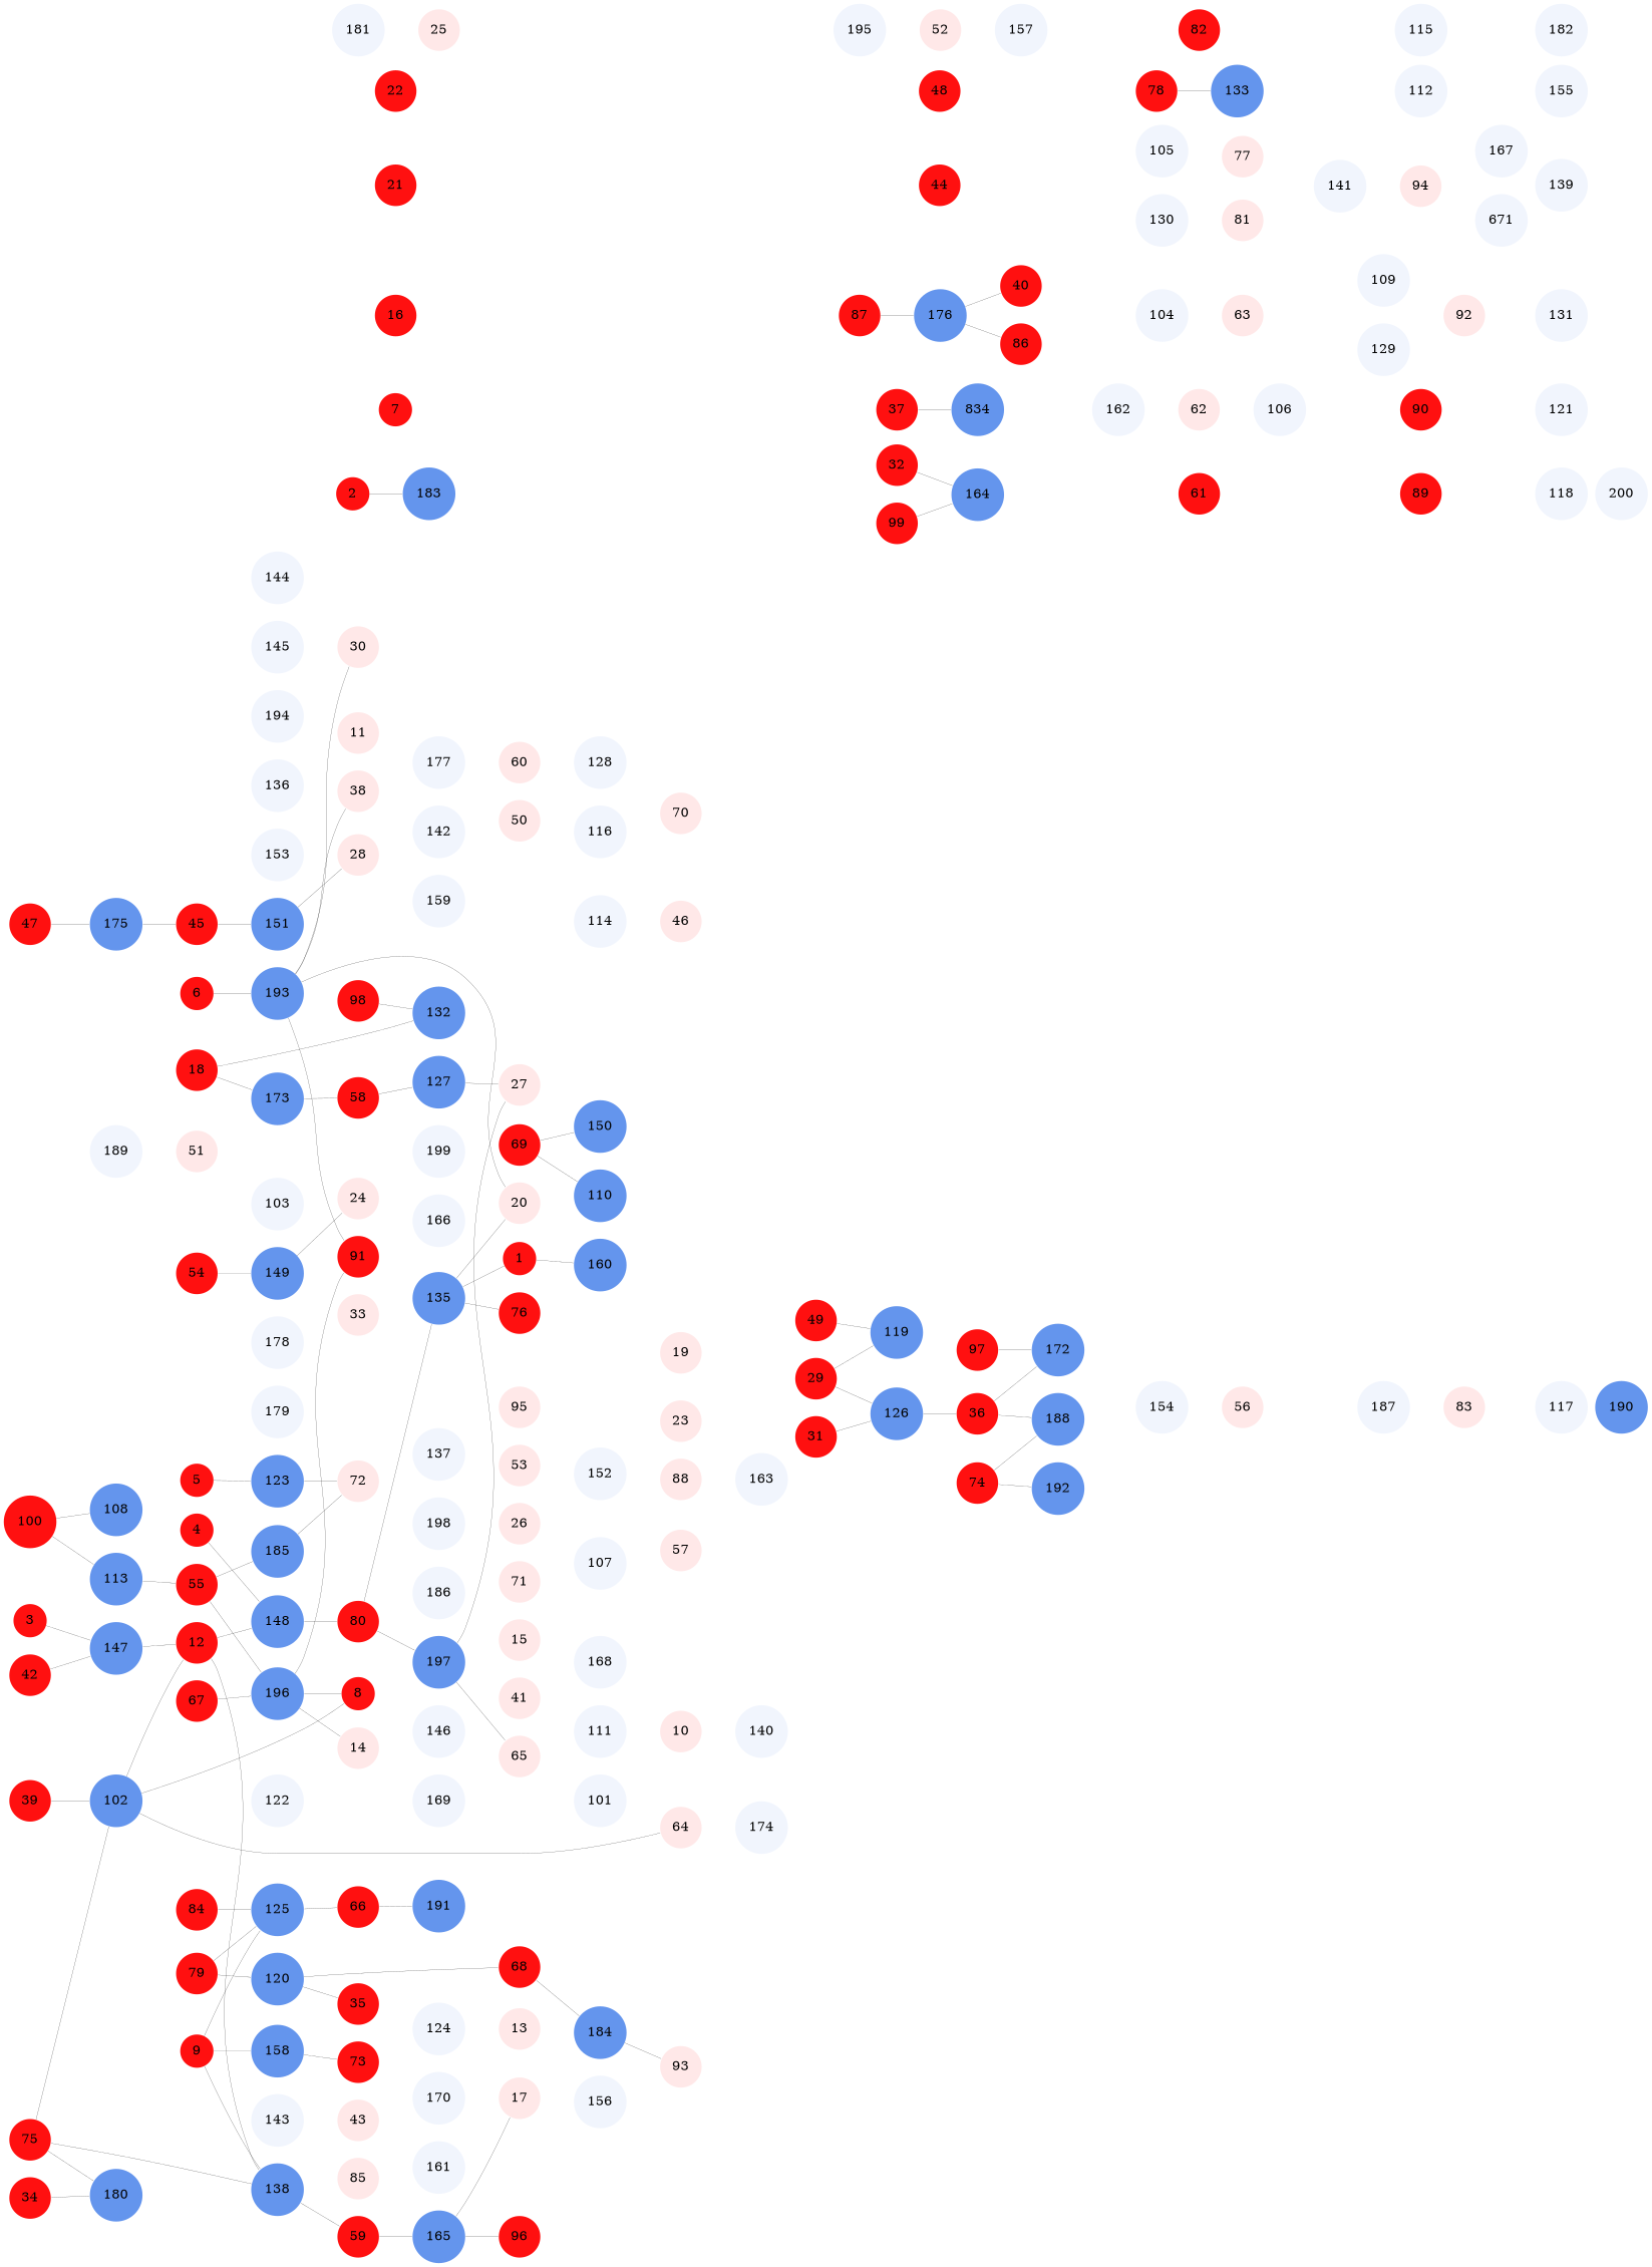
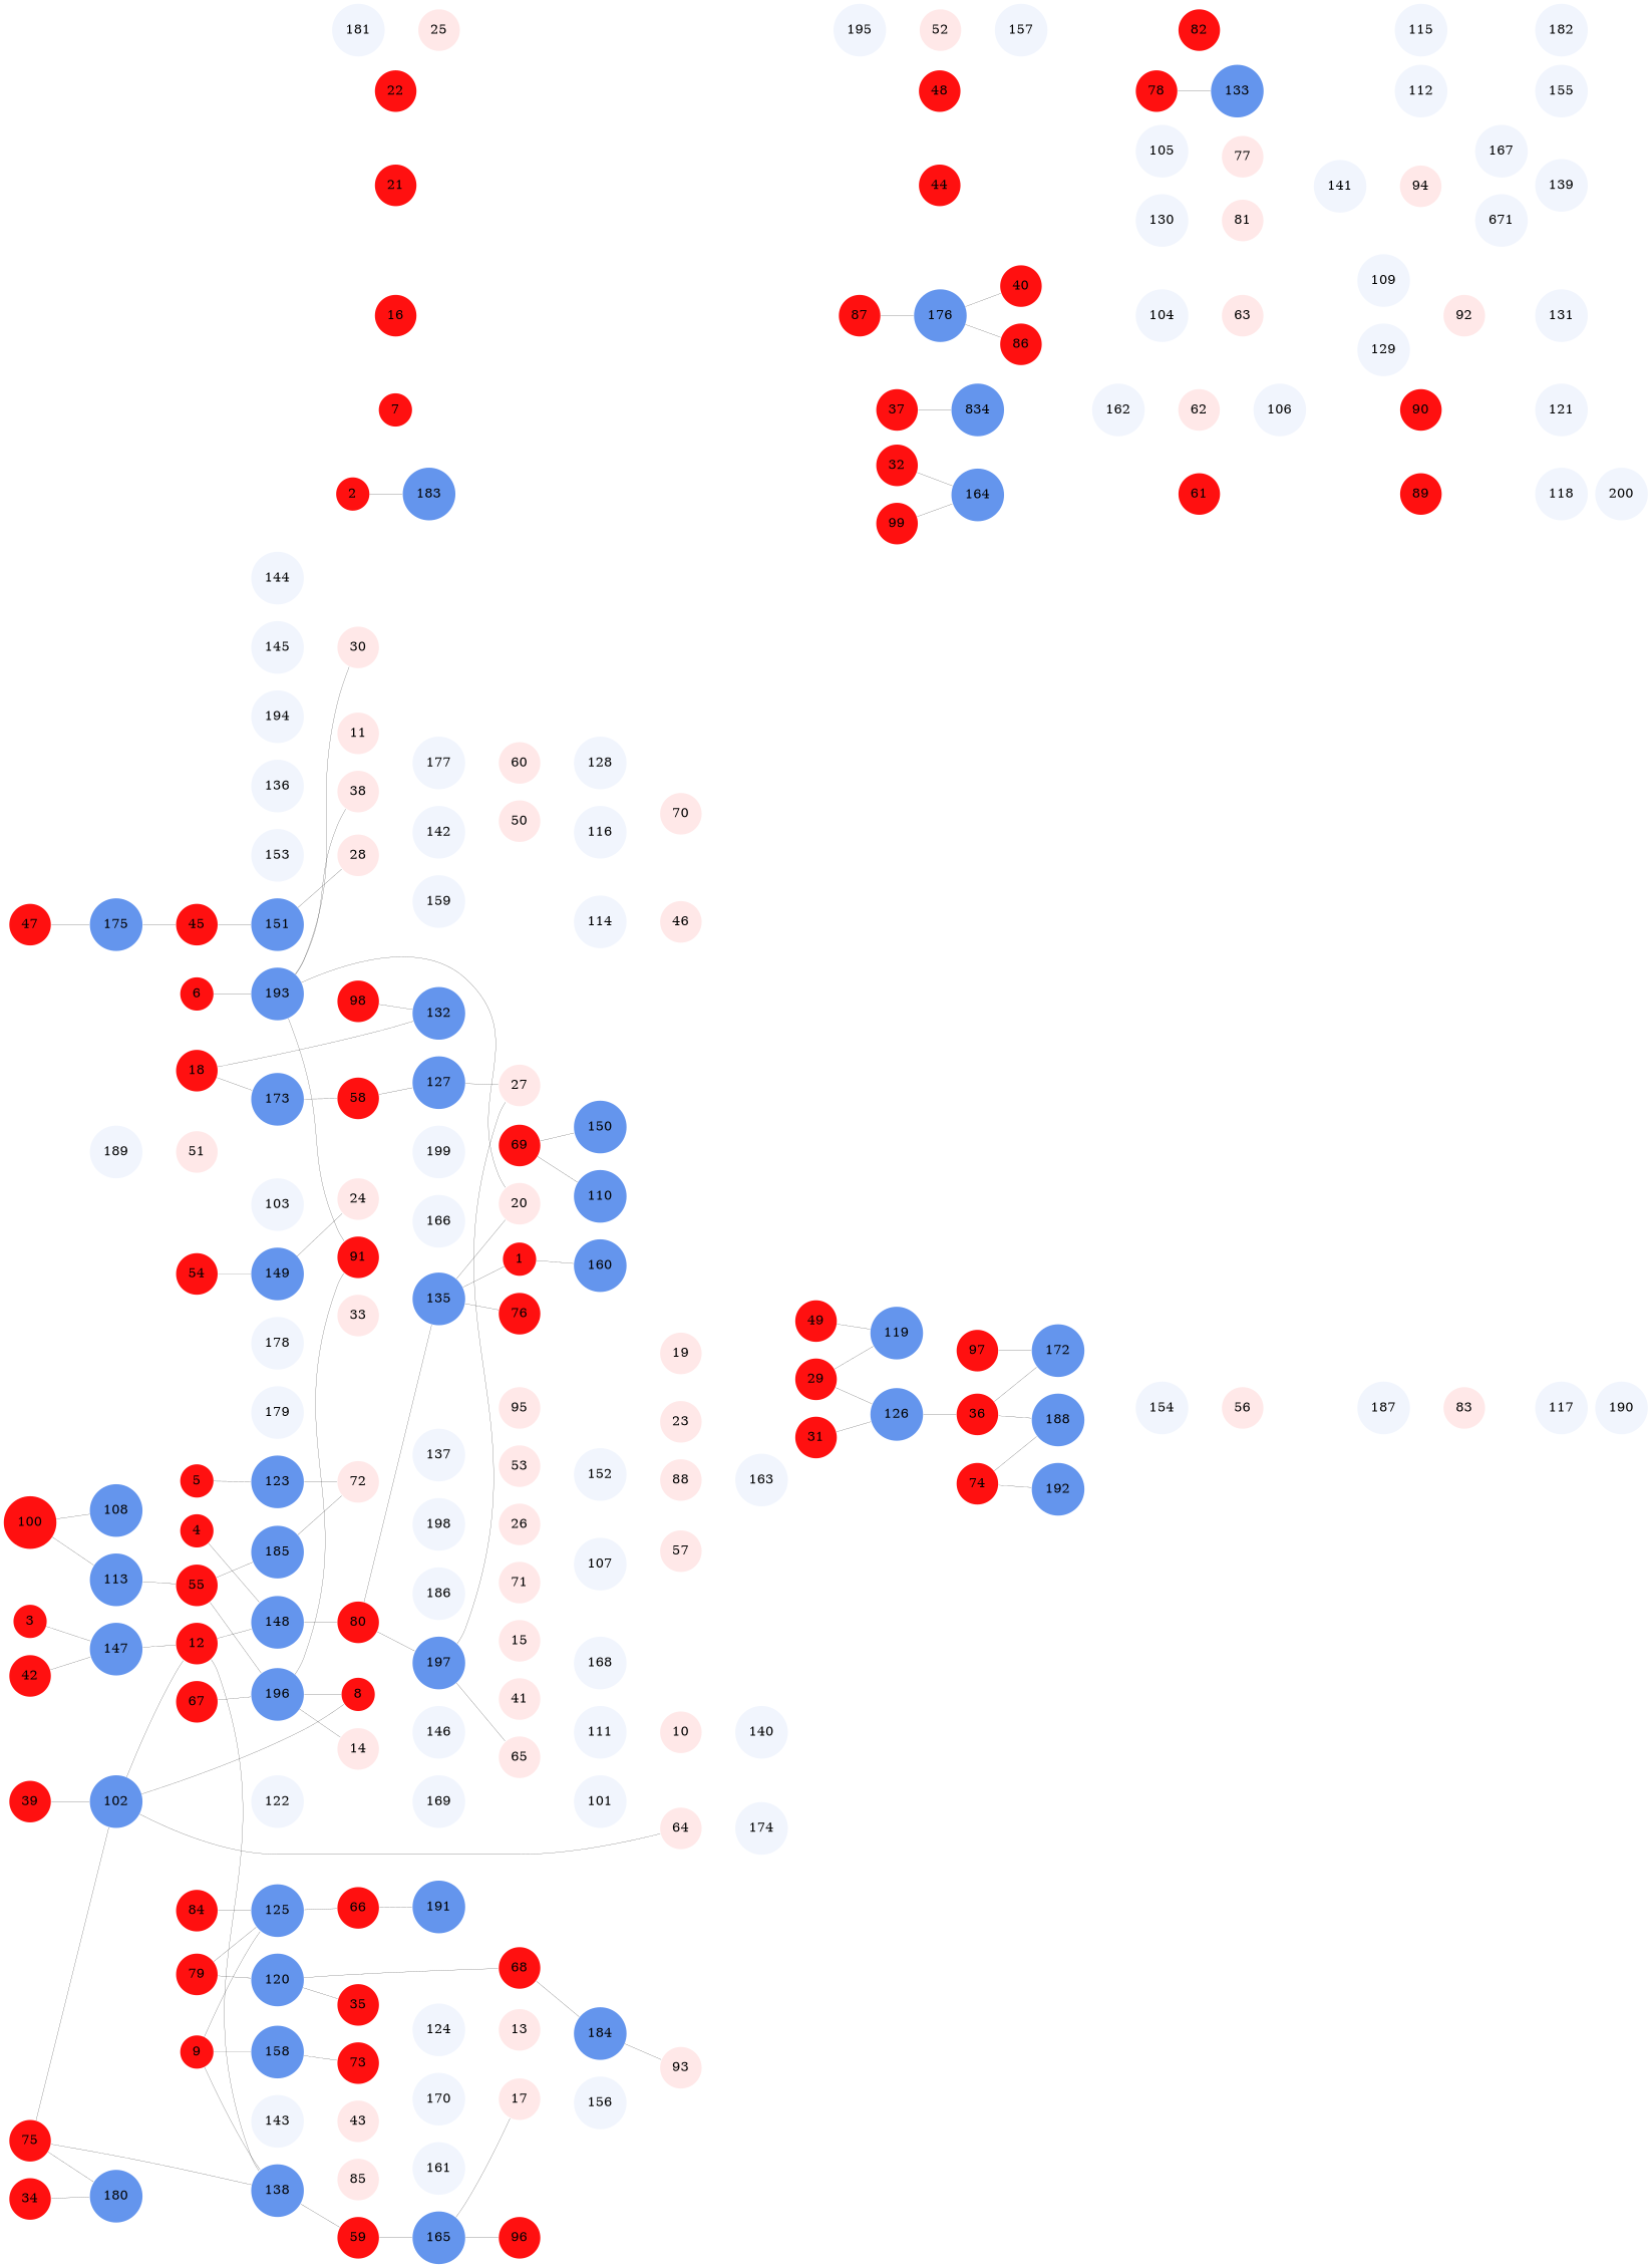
  digraph {
    pack=true
    packmode=array_u
    rankdir=LR
    node [fillcolor="#f1f5fd" penwidth=0 shape=circle style=filled]
    edge [arrowsize=0 penwidth=0.2]
    1 [fillcolor="#ff1010"]
    160 [fillcolor="#6495ed"]
    2 [fillcolor="#ff1010"]
    183 [fillcolor="#6495ed"]
    3 [fillcolor="#ff1010"]
    147 [fillcolor="#6495ed"]
    12 [fillcolor="#ff1010"]
    4 [fillcolor="#ff1010"]
    148 [fillcolor="#6495ed"]
    80 [fillcolor="#ff1010"]
    5 [fillcolor="#ff1010"]
    123 [fillcolor="#6495ed"]
    72 [fillcolor="#ffe8e8"]
    6 [fillcolor="#ff1010"]
    193 [fillcolor="#6495ed"]
    20 [fillcolor="#ffe8e8"]
    30 [fillcolor="#ffe8e8"]
    38 [fillcolor="#ffe8e8"]
    91 [fillcolor="#ff1010"]
    7 [fillcolor="#ff1010"]
    8 [fillcolor="#ff1010"]
    9 [fillcolor="#ff1010"]
    125 [fillcolor="#6495ed"]
    138 [fillcolor="#6495ed"]
    158 [fillcolor="#6495ed"]
    66 [fillcolor="#ff1010"]
    59 [fillcolor="#ff1010"]
    73 [fillcolor="#ff1010"]
    10 [fillcolor="#ffe8e8"]
    140
    11 [fillcolor="#ffe8e8"]
    142
    13 [fillcolor="#ffe8e8"]
    14 [fillcolor="#ffe8e8"]
    146
    15 [fillcolor="#ffe8e8"]
    16 [fillcolor="#ff1010"]
    17 [fillcolor="#ffe8e8"]
    184 [fillcolor="#6495ed"]
    93 [fillcolor="#ffe8e8"]
    18 [fillcolor="#ff1010"]
    132 [fillcolor="#6495ed"]
    173 [fillcolor="#6495ed"]
    58 [fillcolor="#ff1010"]
    19 [fillcolor="#ffe8e8"]
    110 [fillcolor="#6495ed"]
    21 [fillcolor="#ff1010"]
    22 [fillcolor="#ff1010"]
    23 [fillcolor="#ffe8e8"]
    163
    24 [fillcolor="#ffe8e8"]
    135 [fillcolor="#6495ed"]
    76 [fillcolor="#ff1010"]
    25 [fillcolor="#ffe8e8"]
    26 [fillcolor="#ffe8e8"]
    27 [fillcolor="#ffe8e8"]
    28 [fillcolor="#ffe8e8"]
    159
    29 [fillcolor="#ff1010"]
    119 [fillcolor="#6495ed"]
    126 [fillcolor="#6495ed"]
    36 [fillcolor="#ff1010"]
    31 [fillcolor="#ff1010"]
    32 [fillcolor="#ff1010"]
    164 [fillcolor="#6495ed"]
    33 [fillcolor="#ffe8e8"]
    34 [fillcolor="#ff1010"]
    180 [fillcolor="#6495ed"]
    35 [fillcolor="#ff1010"]
    172 [fillcolor="#6495ed"]
    188 [fillcolor="#6495ed"]
    37 [fillcolor="#ff1010"]
    n73 [fillcolor="#6495ed" label=834]
    39 [fillcolor="#ff1010"]
    102 [fillcolor="#6495ed"]
    64 [fillcolor="#ffe8e8"]
    40 [fillcolor="#ff1010"]
    41 [fillcolor="#ffe8e8"]
    42 [fillcolor="#ff1010"]
    43 [fillcolor="#ffe8e8"]
    170
    44 [fillcolor="#ff1010"]
    45 [fillcolor="#ff1010"]
    151 [fillcolor="#6495ed"]
    46 [fillcolor="#ffe8e8"]
    47 [fillcolor="#ff1010"]
    175 [fillcolor="#6495ed"]
    48 [fillcolor="#ff1010"]
    49 [fillcolor="#ff1010"]
    50 [fillcolor="#ffe8e8"]
    51 [fillcolor="#ffe8e8"]
    103
    199
    52 [fillcolor="#ffe8e8"]
    157
    53 [fillcolor="#ffe8e8"]
    152
    88 [fillcolor="#ffe8e8"]
    54 [fillcolor="#ff1010"]
    149 [fillcolor="#6495ed"]
    55 [fillcolor="#ff1010"]
    185 [fillcolor="#6495ed"]
    196 [fillcolor="#6495ed"]
    56 [fillcolor="#ffe8e8"]
    57 [fillcolor="#ffe8e8"]
    127 [fillcolor="#6495ed"]
    165 [fillcolor="#6495ed"]
    96 [fillcolor="#ff1010"]
    60 [fillcolor="#ffe8e8"]
    116
    128
    70 [fillcolor="#ffe8e8"]
    61 [fillcolor="#ff1010"]
    62 [fillcolor="#ffe8e8"]
    106
    63 [fillcolor="#ffe8e8"]
    174
    65 [fillcolor="#ffe8e8"]
    101
    111
    168
    191 [fillcolor="#6495ed"]
    67 [fillcolor="#ff1010"]
    68 [fillcolor="#ff1010"]
    69 [fillcolor="#ff1010"]
    150 [fillcolor="#6495ed"]
    71 [fillcolor="#ffe8e8"]
    107
    137
    186
    95 [fillcolor="#ffe8e8"]
    74 [fillcolor="#ff1010"]
    192 [fillcolor="#6495ed"]
    75 [fillcolor="#ff1010"]
    77 [fillcolor="#ffe8e8"]
    78 [fillcolor="#ff1010"]
    133 [fillcolor="#6495ed"]
    79 [fillcolor="#ff1010"]
    120 [fillcolor="#6495ed"]
    197 [fillcolor="#6495ed"]
    81 [fillcolor="#ffe8e8"]
    82 [fillcolor="#ff1010"]
    83 [fillcolor="#ffe8e8"]
    84 [fillcolor="#ff1010"]
    85 [fillcolor="#ffe8e8"]
    86 [fillcolor="#ff1010"]
    87 [fillcolor="#ff1010"]
    176 [fillcolor="#6495ed"]
    89 [fillcolor="#ff1010"]
    90 [fillcolor="#ff1010"]
    92 [fillcolor="#ffe8e8"]
    94 [fillcolor="#ffe8e8"]
    167
    n154 [label=671]
    97 [fillcolor="#ff1010"]
    98 [fillcolor="#ff1010"]
    99 [fillcolor="#ff1010"]
    100 [fillcolor="#ff1010"]
    108 [fillcolor="#6495ed"]
    113 [fillcolor="#6495ed"]
    104
    105
    109
    112
    114
    115
    117
    118
    121
    122
    124
    129
    130
    131
    136
    139
    141
    143
    144
    145
    153
    154
    155
    156
    161
    162
    166
    169
    177
    178
    179
    181
    182
    187
    189
-   190 [fillcolor="#6495ed"]
+   190
    194
    195
    198
    200
    1 -> 160
    2 -> 183
    3 -> 147
    147 -> 12
    12 -> 148
    12 -> 138
    4 -> 148
    148 -> 80
    80 -> 135
    80 -> 197
    5 -> 123
    123 -> 72
    72 -> 137 [penwidth=0]
    72 -> 186 [penwidth=0]
    6 -> 193
    193 -> 20
    193 -> 30
    193 -> 38
    193 -> 91
    20 -> 110 [penwidth=0]
    9 -> 125
    9 -> 138
    9 -> 158
    125 -> 66
    138 -> 59
    158 -> 73
    66 -> 191
    59 -> 165
    10 -> 140 [penwidth=0]
    11 -> 142 [penwidth=0]
    14 -> 146 [penwidth=0]
    17 -> 184 [penwidth=0]
    184 -> 93
    18 -> 132
    18 -> 173
    173 -> 58
    58 -> 127
    23 -> 163 [penwidth=0]
    24 -> 132 [penwidth=0]
    24 -> 135 [penwidth=0]
    135 -> 1
    135 -> 20
    135 -> 76
    28 -> 142 [penwidth=0]
    28 -> 159 [penwidth=0]
    29 -> 119
    29 -> 126
    126 -> 36
    36 -> 172
    36 -> 188
    31 -> 126
    32 -> 164
    33 -> 135 [penwidth=0]
    34 -> 180
    37 -> n73
    39 -> 102
    102 -> 12
    102 -> 8
    102 -> 64
    64 -> 174 [penwidth=0]
    42 -> 147
    43 -> 170 [penwidth=0]
    170 -> 17 [penwidth=0]
    45 -> 151
    151 -> 28
    47 -> 175
    175 -> 45
    49 -> 119
    51 -> 173 [penwidth=0]
    51 -> 103 [penwidth=0]
    51 -> 199 [penwidth=0]
    199 -> 27 [penwidth=0]
    52 -> 157 [penwidth=0]
    53 -> 152 [penwidth=0]
    152 -> 88 [penwidth=0]
    54 -> 149
    149 -> 24
    55 -> 185
    55 -> 196
    185 -> 72
    196 -> 91
    196 -> 8
    196 -> 14
    57 -> 163 [penwidth=0]
    127 -> 27
    165 -> 17
    165 -> 96
    60 -> 116 [penwidth=0]
    60 -> 128 [penwidth=0]
    128 -> 70 [penwidth=0]
    62 -> 106 [penwidth=0]
    65 -> 101 [penwidth=0]
    65 -> 111 [penwidth=0]
    65 -> 168 [penwidth=0]
    101 -> 64 [penwidth=0]
    111 -> 10 [penwidth=0]
    111 -> 23 [penwidth=0]
    67 -> 196
    68 -> 184
    69 -> 110
    69 -> 150
    71 -> 107 [penwidth=0]
    107 -> 57 [penwidth=0]
    137 -> 53 [penwidth=0]
    137 -> 95 [penwidth=0]
    186 -> 15 [penwidth=0]
    186 -> 41 [penwidth=0]
    74 -> 188
    74 -> 192
    75 -> 138
    75 -> 180
    75 -> 102
    78 -> 133
    79 -> 125
    79 -> 120
    120 -> 35
    120 -> 68
    197 -> 27
    197 -> 65
    84 -> 125
    87 -> 176
    176 -> 40
    176 -> 86
    94 -> 167 [penwidth=0]
    94 -> n154 [penwidth=0]
    97 -> 172
    98 -> 132
    99 -> 164
    100 -> 108
    100 -> 113
    113 -> 55
    104 -> 63 [penwidth=0]
    105 -> 77 [penwidth=0]
    109 -> 92 [penwidth=0]
    114 -> 19 [penwidth=0]
    114 -> 46 [penwidth=0]
    114 -> 70 [penwidth=0]
    122 -> 14 [penwidth=0]
    124 -> 13 [penwidth=0]
    124 -> 17 [penwidth=0]
    129 -> 92 [penwidth=0]
    130 -> 77 [penwidth=0]
    130 -> 81 [penwidth=0]
    136 -> 38 [penwidth=0]
    136 -> 28 [penwidth=0]
    141 -> 94 [penwidth=0]
    143 -> 43 [penwidth=0]
    143 -> 85 [penwidth=0]
    144 -> 30 [penwidth=0]
    145 -> 30 [penwidth=0]
    153 -> 28 [penwidth=0]
    154 -> 56 [penwidth=0]
    156 -> 93 [penwidth=0]
    161 -> 17 [penwidth=0]
    162 -> 62 [penwidth=0]
    166 -> 20 [penwidth=0]
    169 -> 65 [penwidth=0]
    177 -> 23 [penwidth=0]
    177 -> 27 [penwidth=0]
    177 -> 50 [penwidth=0]
    177 -> 60 [penwidth=0]
    178 -> 24 [penwidth=0]
    179 -> 72 [penwidth=0]
    179 -> 19 [penwidth=0]
    179 -> 33 [penwidth=0]
    181 -> 25 [penwidth=0]
    187 -> 83 [penwidth=0]
    189 -> 51 [penwidth=0]
    194 -> 38 [penwidth=0]
    195 -> 52 [penwidth=0]
    198 -> 26 [penwidth=0]
    198 -> 71 [penwidth=0]
  }
